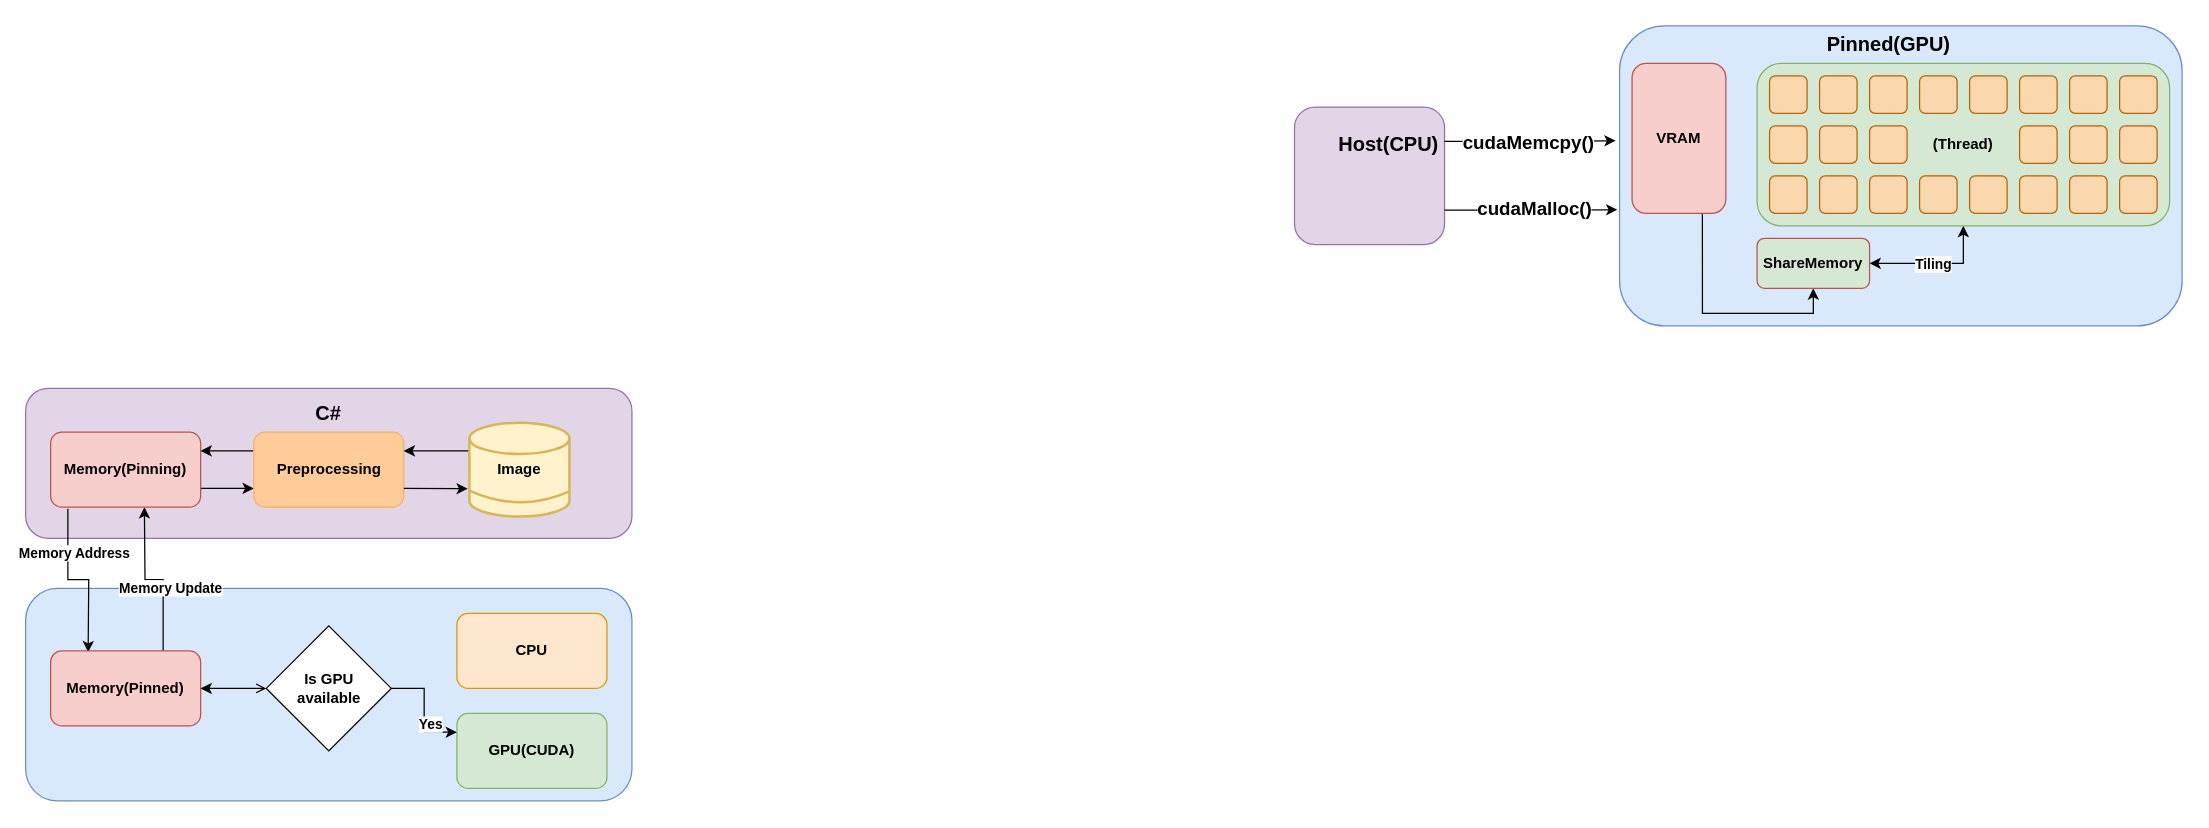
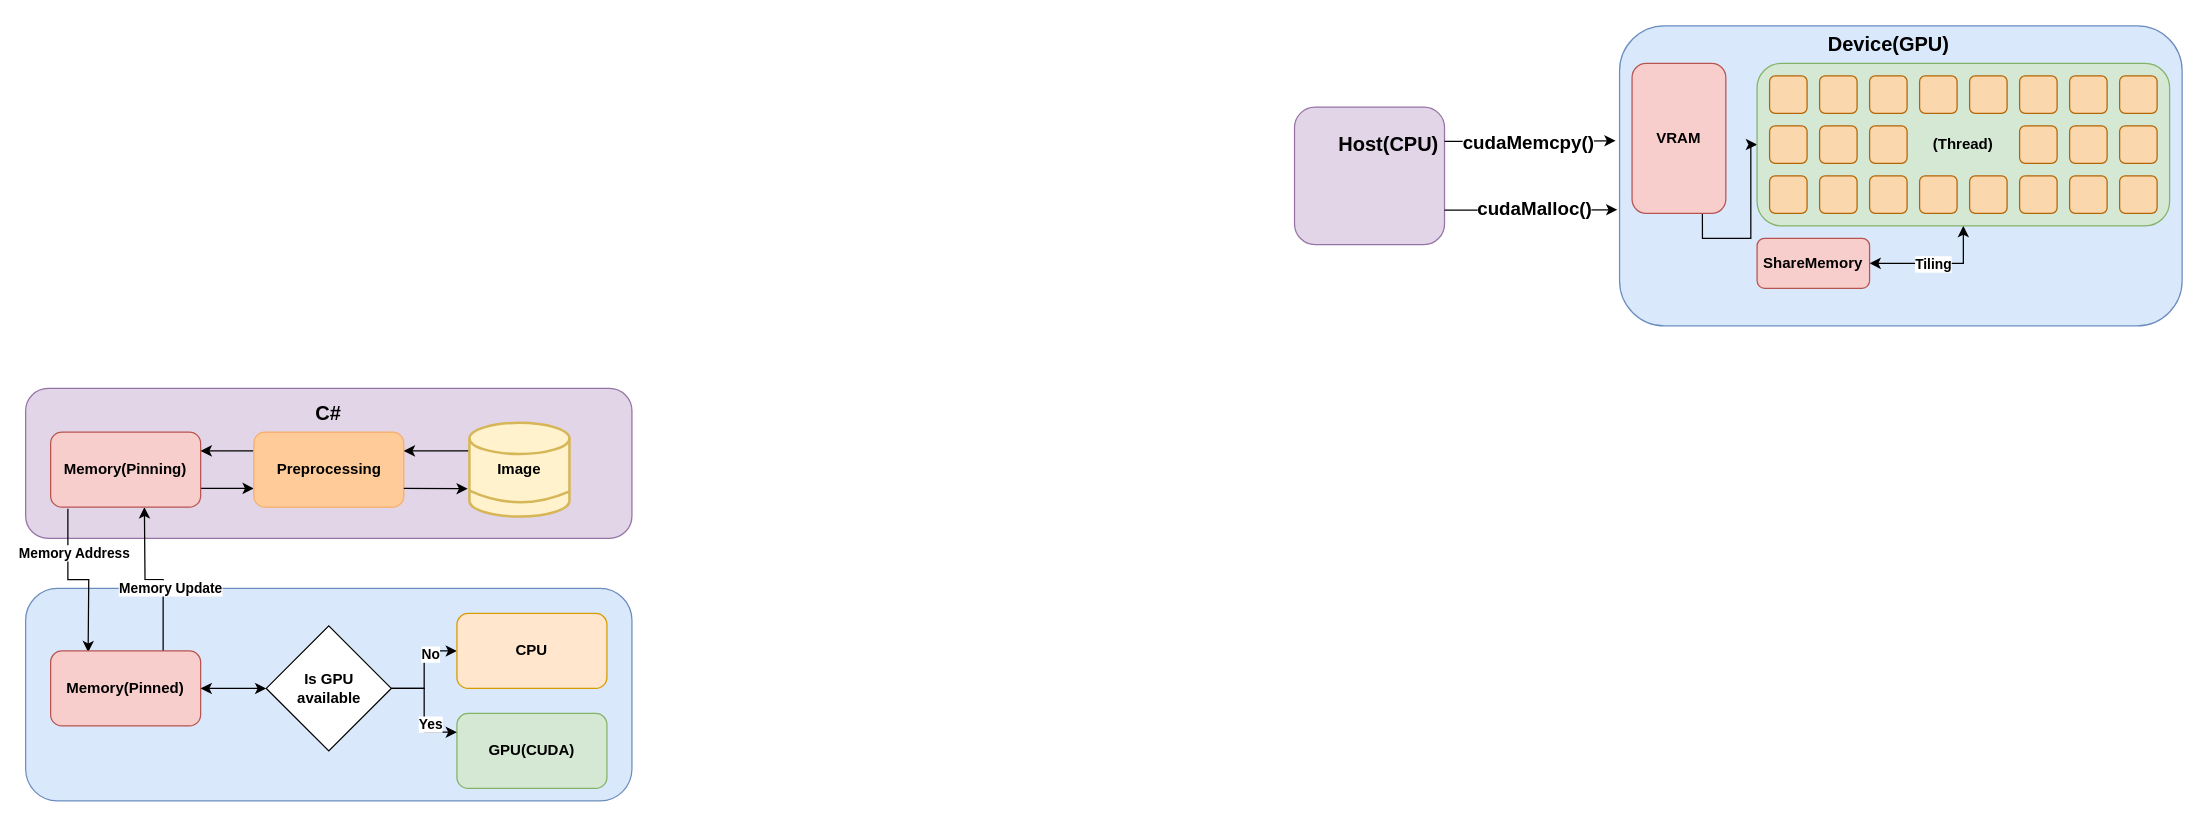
  <mxCell id="0" />
  <mxCell id="1" parent="0" />
  <mxCell id="2" value="&lt;div&gt;&lt;br&gt;&lt;/div&gt;" style="rounded=1;whiteSpace=wrap;html=1;fillColor=#e1d5e7;strokeColor=#9673a6;" vertex="1" parent="1"><mxGeometry x="1035" y="85" width="120" height="110" as="geometry" /></mxCell>
  <mxCell id="3" value="&lt;div&gt;&lt;br&gt;&lt;/div&gt;&lt;div&gt;&lt;br&gt;&lt;/div&gt;&lt;div&gt;&lt;br&gt;&lt;/div&gt;&lt;div&gt;&lt;br&gt;&lt;/div&gt;&lt;div&gt;&lt;br&gt;&lt;/div&gt;&lt;div&gt;&lt;br&gt;&lt;/div&gt;" style="rounded=1;whiteSpace=wrap;html=1;fillColor=#dae8fc;strokeColor=#6c8ebf;" parent="1" vertex="1"><mxGeometry x="20" y="470" width="485" height="170" as="geometry" /></mxCell>
  <mxCell id="4" value="&lt;div&gt;&lt;br&gt;&lt;/div&gt;" style="rounded=1;whiteSpace=wrap;html=1;fillColor=#e1d5e7;strokeColor=#9673a6;" parent="1" vertex="1"><mxGeometry x="20" y="310" width="485" height="120" as="geometry" /></mxCell>
  <mxCell id="5" style="edgeStyle=orthogonalEdgeStyle;rounded=0;orthogonalLoop=1;jettySize=auto;html=1;exitX=0.75;exitY=0;exitDx=0;exitDy=0;entryX=0.593;entryY=1.018;entryDx=0;entryDy=0;entryPerimeter=0;" parent="1" source="13" edge="1"><mxGeometry relative="1" as="geometry"><mxPoint x="133.84" y="518.92" as="sourcePoint" /><mxPoint x="115" y="405" as="targetPoint" /></mxGeometry></mxCell>
  <mxCell id="6" value="&lt;b&gt;Memory Update&lt;/b&gt;" style="edgeLabel;html=1;align=center;verticalAlign=middle;resizable=0;points=[];" parent="5" vertex="1" connectable="0"><mxGeometry x="0.322" y="-2" relative="1" as="geometry"><mxPoint x="18" y="21" as="offset" /></mxGeometry></mxCell>
  <mxCell id="7" style="edgeStyle=orthogonalEdgeStyle;rounded=0;orthogonalLoop=1;jettySize=auto;html=1;exitX=0.115;exitY=1.021;exitDx=0;exitDy=0;exitPerimeter=0;entryX=0.25;entryY=0;entryDx=0;entryDy=0;" parent="1" source="10" edge="1"><mxGeometry relative="1" as="geometry"><mxPoint x="73.96" y="405" as="sourcePoint" /><mxPoint x="70" y="521.02" as="targetPoint" /></mxGeometry></mxCell>
  <mxCell id="8" value="&lt;b&gt;Memory Address&lt;/b&gt;" style="edgeLabel;html=1;align=center;verticalAlign=middle;resizable=0;points=[];" parent="7" vertex="1" connectable="0"><mxGeometry x="-0.475" y="1" relative="1" as="geometry"><mxPoint x="4" as="offset" /></mxGeometry></mxCell>
  <mxCell id="9" style="edgeStyle=orthogonalEdgeStyle;rounded=0;orthogonalLoop=1;jettySize=auto;html=1;exitX=1;exitY=0.75;exitDx=0;exitDy=0;entryX=0;entryY=0.75;entryDx=0;entryDy=0;" parent="1" source="10" target="12" edge="1"><mxGeometry relative="1" as="geometry" /></mxCell>
  <mxCell id="10" value="&lt;b&gt;Memory(Pinning)&lt;/b&gt;" style="rounded=1;whiteSpace=wrap;html=1;fillColor=#f8cecc;strokeColor=#b85450;" parent="1" vertex="1"><mxGeometry x="40" y="345" width="120" height="60" as="geometry" /></mxCell>
  <mxCell id="11" style="edgeStyle=orthogonalEdgeStyle;rounded=0;orthogonalLoop=1;jettySize=auto;html=1;exitX=0;exitY=0.25;exitDx=0;exitDy=0;entryX=1;entryY=0.25;entryDx=0;entryDy=0;" parent="1" source="12" target="10" edge="1"><mxGeometry relative="1" as="geometry" /></mxCell>
  <mxCell id="12" value="&lt;b&gt;Preprocessing&lt;/b&gt;" style="rounded=1;whiteSpace=wrap;html=1;fillColor=#ffcc99;strokeColor=light-dark(#f9ad66, #babdc0);" parent="1" vertex="1"><mxGeometry x="202.5" y="345" width="120" height="60" as="geometry" /></mxCell>
  <mxCell id="13" value="&lt;b&gt;Memory(Pinned)&lt;/b&gt;" style="rounded=1;whiteSpace=wrap;html=1;fillColor=#f8cecc;strokeColor=#b85450;" parent="1" vertex="1"><mxGeometry x="40" y="520" width="120" height="60" as="geometry" /></mxCell>
  <mxCell id="14" style="edgeStyle=orthogonalEdgeStyle;rounded=0;orthogonalLoop=1;jettySize=auto;html=1;exitX=0;exitY=0.3;exitDx=0;exitDy=0;entryX=1;entryY=0.25;entryDx=0;entryDy=0;exitPerimeter=0;" parent="1" edge="1" source="23"><mxGeometry relative="1" as="geometry"><mxPoint x="365.5" y="360" as="sourcePoint" /><mxPoint x="322.5" y="360" as="targetPoint" /></mxGeometry></mxCell>
  <mxCell id="15" style="rounded=0;orthogonalLoop=1;jettySize=auto;html=1;exitX=1;exitY=0.75;exitDx=0;exitDy=0;entryX=-0.017;entryY=0.704;entryDx=0;entryDy=0;entryPerimeter=0;" parent="1" edge="1" target="23"><mxGeometry relative="1" as="geometry"><mxPoint x="322.5" y="390" as="sourcePoint" /><mxPoint x="365.5" y="390" as="targetPoint" /></mxGeometry></mxCell>
  <mxCell id="16" value="&lt;b&gt;GPU(CUDA)&lt;/b&gt;" style="rounded=1;whiteSpace=wrap;html=1;fillColor=#d5e8d4;strokeColor=#82b366;" parent="1" vertex="1"><mxGeometry x="365" y="570" width="120" height="60" as="geometry" /></mxCell>
+ <mxCell id="17" style="edgeStyle=orthogonalEdgeStyle;rounded=0;orthogonalLoop=1;jettySize=auto;html=1;exitX=1;exitY=0.5;exitDx=0;exitDy=0;exitPerimeter=0;entryX=0;entryY=0.5;entryDx=0;entryDy=0;" edge="1" parent="1" source="21" target="25"><mxGeometry relative="1" as="geometry" /></mxCell>
+ <mxCell id="18" value="&lt;b&gt;No&lt;/b&gt;" style="edgeLabel;html=1;align=center;verticalAlign=middle;resizable=0;points=[];" vertex="1" connectable="0" parent="17"><mxGeometry x="0.26" y="1" relative="1" as="geometry"><mxPoint x="6" y="-2" as="offset" /></mxGeometry></mxCell>
  <mxCell id="19" style="edgeStyle=orthogonalEdgeStyle;rounded=0;orthogonalLoop=1;jettySize=auto;html=1;exitX=1;exitY=0.5;exitDx=0;exitDy=0;exitPerimeter=0;entryX=0;entryY=0.25;entryDx=0;entryDy=0;" edge="1" parent="1" source="21" target="16"><mxGeometry relative="1" as="geometry" /></mxCell>
  <mxCell id="20" value="&lt;b&gt;Yes&lt;/b&gt;" style="edgeLabel;html=1;align=center;verticalAlign=middle;resizable=0;points=[];" vertex="1" connectable="0" parent="19"><mxGeometry x="0.181" y="4" relative="1" as="geometry"><mxPoint x="1" y="3" as="offset" /></mxGeometry></mxCell>
  <mxCell id="21" value="&lt;b&gt;Is GPU&lt;/b&gt;&lt;div&gt;&lt;b&gt;available&lt;/b&gt;&lt;/div&gt;" style="strokeWidth=1;html=1;shape=mxgraph.flowchart.decision;whiteSpace=wrap;" vertex="1" parent="1"><mxGeometry x="212.5" y="500" width="100" height="100" as="geometry" /></mxCell>
  <mxCell id="22" value="" style="group" vertex="1" connectable="0" parent="1"><mxGeometry x="375" y="337.5" width="80" height="75" as="geometry" /></mxCell>
  <mxCell id="23" value="&lt;b&gt;Image&lt;/b&gt;" style="strokeWidth=2;html=1;shape=mxgraph.flowchart.database;whiteSpace=wrap;fillColor=#fff2cc;strokeColor=#d6b656;" vertex="1" parent="22"><mxGeometry width="80" height="75" as="geometry" /></mxCell>
  <mxCell id="24" value="" style="endArrow=none;html=1;rounded=0;entryX=0.995;entryY=0.734;entryDx=0;entryDy=0;entryPerimeter=0;exitX=0;exitY=0.724;exitDx=0;exitDy=0;exitPerimeter=0;edgeStyle=orthogonalEdgeStyle;curved=1;fillColor=#fff2cc;strokeColor=#d6b656;endSize=8;startSize=8;strokeWidth=2;" edge="1" parent="22" source="23" target="23"><mxGeometry width="50" height="50" relative="1" as="geometry"><mxPoint y="50" as="sourcePoint" /><mxPoint x="50" as="targetPoint" /><Array as="points"><mxPoint x="40" y="72.5" /></Array></mxGeometry></mxCell>
  <mxCell id="25" value="&lt;b&gt;CPU&lt;/b&gt;" style="rounded=1;whiteSpace=wrap;html=1;fillColor=#ffe6cc;strokeColor=#d79b00;" vertex="1" parent="1"><mxGeometry x="365" y="490" width="120" height="60" as="geometry" /></mxCell>
- <mxCell id="26" style="edgeStyle=orthogonalEdgeStyle;rounded=0;orthogonalLoop=1;jettySize=auto;html=1;exitX=1;exitY=0.5;exitDx=0;exitDy=0;entryX=0;entryY=0.5;entryDx=0;entryDy=0;entryPerimeter=0;startArrow=classic;startFill=1;endArrow=open;" edge="1" parent="1" source="13" target="21"><mxGeometry relative="1" as="geometry" /></mxCell>
+ <mxCell id="26" style="edgeStyle=orthogonalEdgeStyle;rounded=0;orthogonalLoop=1;jettySize=auto;html=1;exitX=1;exitY=0.5;exitDx=0;exitDy=0;entryX=0;entryY=0.5;entryDx=0;entryDy=0;entryPerimeter=0;startArrow=classic;startFill=1;" edge="1" parent="1" source="13" target="21"><mxGeometry relative="1" as="geometry" /></mxCell>
  <mxCell id="27" value="&lt;b&gt;&lt;font style=&quot;font-size: 16px;&quot;&gt;C#&lt;/font&gt;&lt;/b&gt;" style="text;html=1;align=center;verticalAlign=middle;whiteSpace=wrap;rounded=0;" vertex="1" parent="1"><mxGeometry x="225" y="315" width="75" height="30" as="geometry" /></mxCell>
  <mxCell id="28" value="&lt;div&gt;&lt;br&gt;&lt;/div&gt;&lt;div&gt;&lt;br&gt;&lt;/div&gt;&lt;div&gt;&lt;br&gt;&lt;/div&gt;&lt;div&gt;&lt;br&gt;&lt;/div&gt;&lt;div&gt;&lt;br&gt;&lt;/div&gt;&lt;div&gt;&lt;br&gt;&lt;/div&gt;" style="rounded=1;whiteSpace=wrap;html=1;fillColor=#dae8fc;strokeColor=#6c8ebf;" vertex="1" parent="1"><mxGeometry x="1295" y="20" width="450" height="240" as="geometry" /></mxCell>
- <mxCell id="29" style="edgeStyle=orthogonalEdgeStyle;rounded=0;orthogonalLoop=1;jettySize=auto;html=1;exitX=0.75;exitY=1;exitDx=0;exitDy=0;entryX=0.5;entryY=1;entryDx=0;entryDy=0;" edge="1" parent="1" source="30" target="35"><mxGeometry relative="1" as="geometry" /></mxCell>
+ <mxCell id="29" style="edgeStyle=orthogonalEdgeStyle;rounded=0;orthogonalLoop=1;jettySize=auto;html=1;exitX=0.75;exitY=1;exitDx=0;exitDy=0;" edge="1" parent="1" source="30" target="33"><mxGeometry relative="1" as="geometry" /></mxCell>
  <mxCell id="30" value="&lt;b&gt;VRAM&lt;/b&gt;" style="rounded=1;whiteSpace=wrap;html=1;fillColor=#f8cecc;strokeColor=#b85450;" vertex="1" parent="1"><mxGeometry x="1305" y="50" width="75" height="120" as="geometry" /></mxCell>
  <mxCell id="31" style="edgeStyle=orthogonalEdgeStyle;rounded=0;orthogonalLoop=1;jettySize=auto;html=1;exitX=0.5;exitY=1;exitDx=0;exitDy=0;entryX=1;entryY=0.5;entryDx=0;entryDy=0;startArrow=classic;startFill=1;" edge="1" parent="1" source="33" target="35"><mxGeometry relative="1" as="geometry" /></mxCell>
  <mxCell id="32" value="&lt;b style=&quot;background-color: light-dark(#ffffff, var(--ge-dark-color, #121212));&quot;&gt;Tiling&lt;/b&gt;" style="edgeLabel;html=1;align=center;verticalAlign=middle;resizable=0;points=[];" vertex="1" connectable="0" parent="31"><mxGeometry x="-0.166" y="1" relative="1" as="geometry"><mxPoint x="-11" y="-1" as="offset" /></mxGeometry></mxCell>
  <mxCell id="33" value="&lt;b&gt;(Thread)&lt;/b&gt;" style="rounded=1;whiteSpace=wrap;html=1;fillColor=#d5e8d4;strokeColor=#82b366;" vertex="1" parent="1"><mxGeometry x="1405" y="50" width="330" height="130" as="geometry" /></mxCell>
  <mxCell id="34" value="&lt;span style=&quot;font-size: 16px;&quot;&gt;&lt;b&gt;Host(CPU)&lt;/b&gt;&lt;/span&gt;" style="text;html=1;align=center;verticalAlign=middle;whiteSpace=wrap;rounded=0;" vertex="1" parent="1"><mxGeometry x="1072.5" y="100" width="75" height="30" as="geometry" /></mxCell>
- <mxCell id="35" value="&lt;b&gt;ShareMemory&lt;/b&gt;" style="rounded=1;whiteSpace=wrap;html=1;fillColor=#d5e8d4;strokeColor=#b85450;" vertex="1" parent="1"><mxGeometry x="1405" y="190" width="90" height="40" as="geometry" /></mxCell>
+ <mxCell id="35" value="&lt;b&gt;ShareMemory&lt;/b&gt;" style="rounded=1;whiteSpace=wrap;html=1;fillColor=#f8cecc;strokeColor=#b85450;" vertex="1" parent="1"><mxGeometry x="1405" y="190" width="90" height="40" as="geometry" /></mxCell>
  <mxCell id="36" value="" style="rounded=1;whiteSpace=wrap;html=1;fillColor=#fad7ac;strokeColor=#b46504;" vertex="1" parent="1"><mxGeometry x="1695" y="60" width="30" height="30" as="geometry" /></mxCell>
  <mxCell id="37" value="" style="rounded=1;whiteSpace=wrap;html=1;fillColor=#fad7ac;strokeColor=#b46504;" vertex="1" parent="1"><mxGeometry x="1695" y="100" width="30" height="30" as="geometry" /></mxCell>
  <mxCell id="38" value="" style="rounded=1;whiteSpace=wrap;html=1;fillColor=#fad7ac;strokeColor=#b46504;" vertex="1" parent="1"><mxGeometry x="1535" y="60" width="30" height="30" as="geometry" /></mxCell>
  <mxCell id="39" value="" style="rounded=1;whiteSpace=wrap;html=1;fillColor=#fad7ac;strokeColor=#b46504;" vertex="1" parent="1"><mxGeometry x="1575" y="60" width="30" height="30" as="geometry" /></mxCell>
  <mxCell id="40" value="" style="rounded=1;whiteSpace=wrap;html=1;fillColor=#fad7ac;strokeColor=#b46504;" vertex="1" parent="1"><mxGeometry x="1615" y="60" width="30" height="30" as="geometry" /></mxCell>
  <mxCell id="41" value="" style="rounded=1;whiteSpace=wrap;html=1;fillColor=#fad7ac;strokeColor=#b46504;" vertex="1" parent="1"><mxGeometry x="1655" y="60" width="30" height="30" as="geometry" /></mxCell>
  <mxCell id="42" value="" style="rounded=1;whiteSpace=wrap;html=1;fillColor=#fad7ac;strokeColor=#b46504;" vertex="1" parent="1"><mxGeometry x="1615" y="100" width="30" height="30" as="geometry" /></mxCell>
  <mxCell id="43" value="" style="rounded=1;whiteSpace=wrap;html=1;fillColor=#fad7ac;strokeColor=#b46504;" vertex="1" parent="1"><mxGeometry x="1655" y="100" width="30" height="30" as="geometry" /></mxCell>
  <mxCell id="44" value="" style="rounded=1;whiteSpace=wrap;html=1;fillColor=#fad7ac;strokeColor=#b46504;" vertex="1" parent="1"><mxGeometry x="1695" y="140" width="30" height="30" as="geometry" /></mxCell>
  <mxCell id="45" value="" style="rounded=1;whiteSpace=wrap;html=1;fillColor=#fad7ac;strokeColor=#b46504;" vertex="1" parent="1"><mxGeometry x="1655" y="140" width="30" height="30" as="geometry" /></mxCell>
  <mxCell id="46" value="" style="rounded=1;whiteSpace=wrap;html=1;fillColor=#fad7ac;strokeColor=#b46504;" vertex="1" parent="1"><mxGeometry x="1615" y="140" width="30" height="30" as="geometry" /></mxCell>
  <mxCell id="47" value="" style="rounded=1;whiteSpace=wrap;html=1;fillColor=#fad7ac;strokeColor=#b46504;" vertex="1" parent="1"><mxGeometry x="1575" y="140" width="30" height="30" as="geometry" /></mxCell>
  <mxCell id="48" value="" style="rounded=1;whiteSpace=wrap;html=1;fillColor=#fad7ac;strokeColor=#b46504;" vertex="1" parent="1"><mxGeometry x="1535" y="140" width="30" height="30" as="geometry" /></mxCell>
  <mxCell id="49" value="" style="rounded=1;whiteSpace=wrap;html=1;fillColor=#fad7ac;strokeColor=#b46504;" vertex="1" parent="1"><mxGeometry x="1495" y="60" width="30" height="30" as="geometry" /></mxCell>
  <mxCell id="50" value="" style="rounded=1;whiteSpace=wrap;html=1;fillColor=#fad7ac;strokeColor=#b46504;" vertex="1" parent="1"><mxGeometry x="1455" y="60" width="30" height="30" as="geometry" /></mxCell>
  <mxCell id="51" value="" style="rounded=1;whiteSpace=wrap;html=1;fillColor=#fad7ac;strokeColor=#b46504;" vertex="1" parent="1"><mxGeometry x="1495" y="140" width="30" height="30" as="geometry" /></mxCell>
  <mxCell id="52" value="" style="rounded=1;whiteSpace=wrap;html=1;fillColor=#fad7ac;strokeColor=#b46504;" vertex="1" parent="1"><mxGeometry x="1415" y="60" width="30" height="30" as="geometry" /></mxCell>
  <mxCell id="53" value="" style="rounded=1;whiteSpace=wrap;html=1;fillColor=#fad7ac;strokeColor=#b46504;" vertex="1" parent="1"><mxGeometry x="1415" y="100" width="30" height="30" as="geometry" /></mxCell>
  <mxCell id="54" value="" style="rounded=1;whiteSpace=wrap;html=1;fillColor=#fad7ac;strokeColor=#b46504;" vertex="1" parent="1"><mxGeometry x="1455" y="140" width="30" height="30" as="geometry" /></mxCell>
  <mxCell id="55" value="" style="rounded=1;whiteSpace=wrap;html=1;fillColor=#fad7ac;strokeColor=#b46504;" vertex="1" parent="1"><mxGeometry x="1415" y="140" width="30" height="30" as="geometry" /></mxCell>
  <mxCell id="56" value="" style="rounded=1;whiteSpace=wrap;html=1;fillColor=#fad7ac;strokeColor=#b46504;" vertex="1" parent="1"><mxGeometry x="1455" y="100" width="30" height="30" as="geometry" /></mxCell>
  <mxCell id="57" value="" style="rounded=1;whiteSpace=wrap;html=1;fillColor=#fad7ac;strokeColor=#b46504;" vertex="1" parent="1"><mxGeometry x="1495" y="100" width="30" height="30" as="geometry" /></mxCell>
- <mxCell id="58" value="&lt;span style=&quot;font-size: 16px;&quot;&gt;&lt;b&gt;Pinned(GPU)&lt;/b&gt;&lt;/span&gt;" style="text;html=1;align=center;verticalAlign=middle;whiteSpace=wrap;rounded=0;" vertex="1" parent="1"><mxGeometry x="1472.5" y="20" width="75" height="30" as="geometry" /></mxCell>
+ <mxCell id="58" value="&lt;span style=&quot;font-size: 16px;&quot;&gt;&lt;b&gt;Device(GPU)&lt;/b&gt;&lt;/span&gt;" style="text;html=1;align=center;verticalAlign=middle;whiteSpace=wrap;rounded=0;" vertex="1" parent="1"><mxGeometry x="1472.5" y="20" width="75" height="30" as="geometry" /></mxCell>
  <mxCell id="59" style="edgeStyle=orthogonalEdgeStyle;rounded=0;orthogonalLoop=1;jettySize=auto;html=1;exitX=1;exitY=0.75;exitDx=0;exitDy=0;entryX=-0.004;entryY=0.613;entryDx=0;entryDy=0;entryPerimeter=0;" edge="1" parent="1" source="2" target="28"><mxGeometry relative="1" as="geometry" /></mxCell>
  <mxCell id="60" value="&lt;b&gt;&lt;font style=&quot;font-size: 15px;&quot;&gt;cudaMalloc()&lt;/font&gt;&lt;/b&gt;" style="edgeLabel;html=1;align=center;verticalAlign=middle;resizable=0;points=[];" vertex="1" connectable="0" parent="59"><mxGeometry x="0.04" y="2" relative="1" as="geometry"><mxPoint as="offset" /></mxGeometry></mxCell>
  <mxCell id="61" style="edgeStyle=orthogonalEdgeStyle;rounded=0;orthogonalLoop=1;jettySize=auto;html=1;exitX=1;exitY=0.25;exitDx=0;exitDy=0;entryX=-0.007;entryY=0.383;entryDx=0;entryDy=0;entryPerimeter=0;" edge="1" parent="1" source="2" target="28"><mxGeometry relative="1" as="geometry" /></mxCell>
  <mxCell id="62" value="&lt;b&gt;&lt;font style=&quot;font-size: 15px;&quot;&gt;cudaMemcpy()&lt;/font&gt;&lt;/b&gt;" style="edgeLabel;html=1;align=center;verticalAlign=middle;resizable=0;points=[];" vertex="1" connectable="0" parent="61"><mxGeometry x="-0.044" y="1" relative="1" as="geometry"><mxPoint y="1" as="offset" /></mxGeometry></mxCell>
